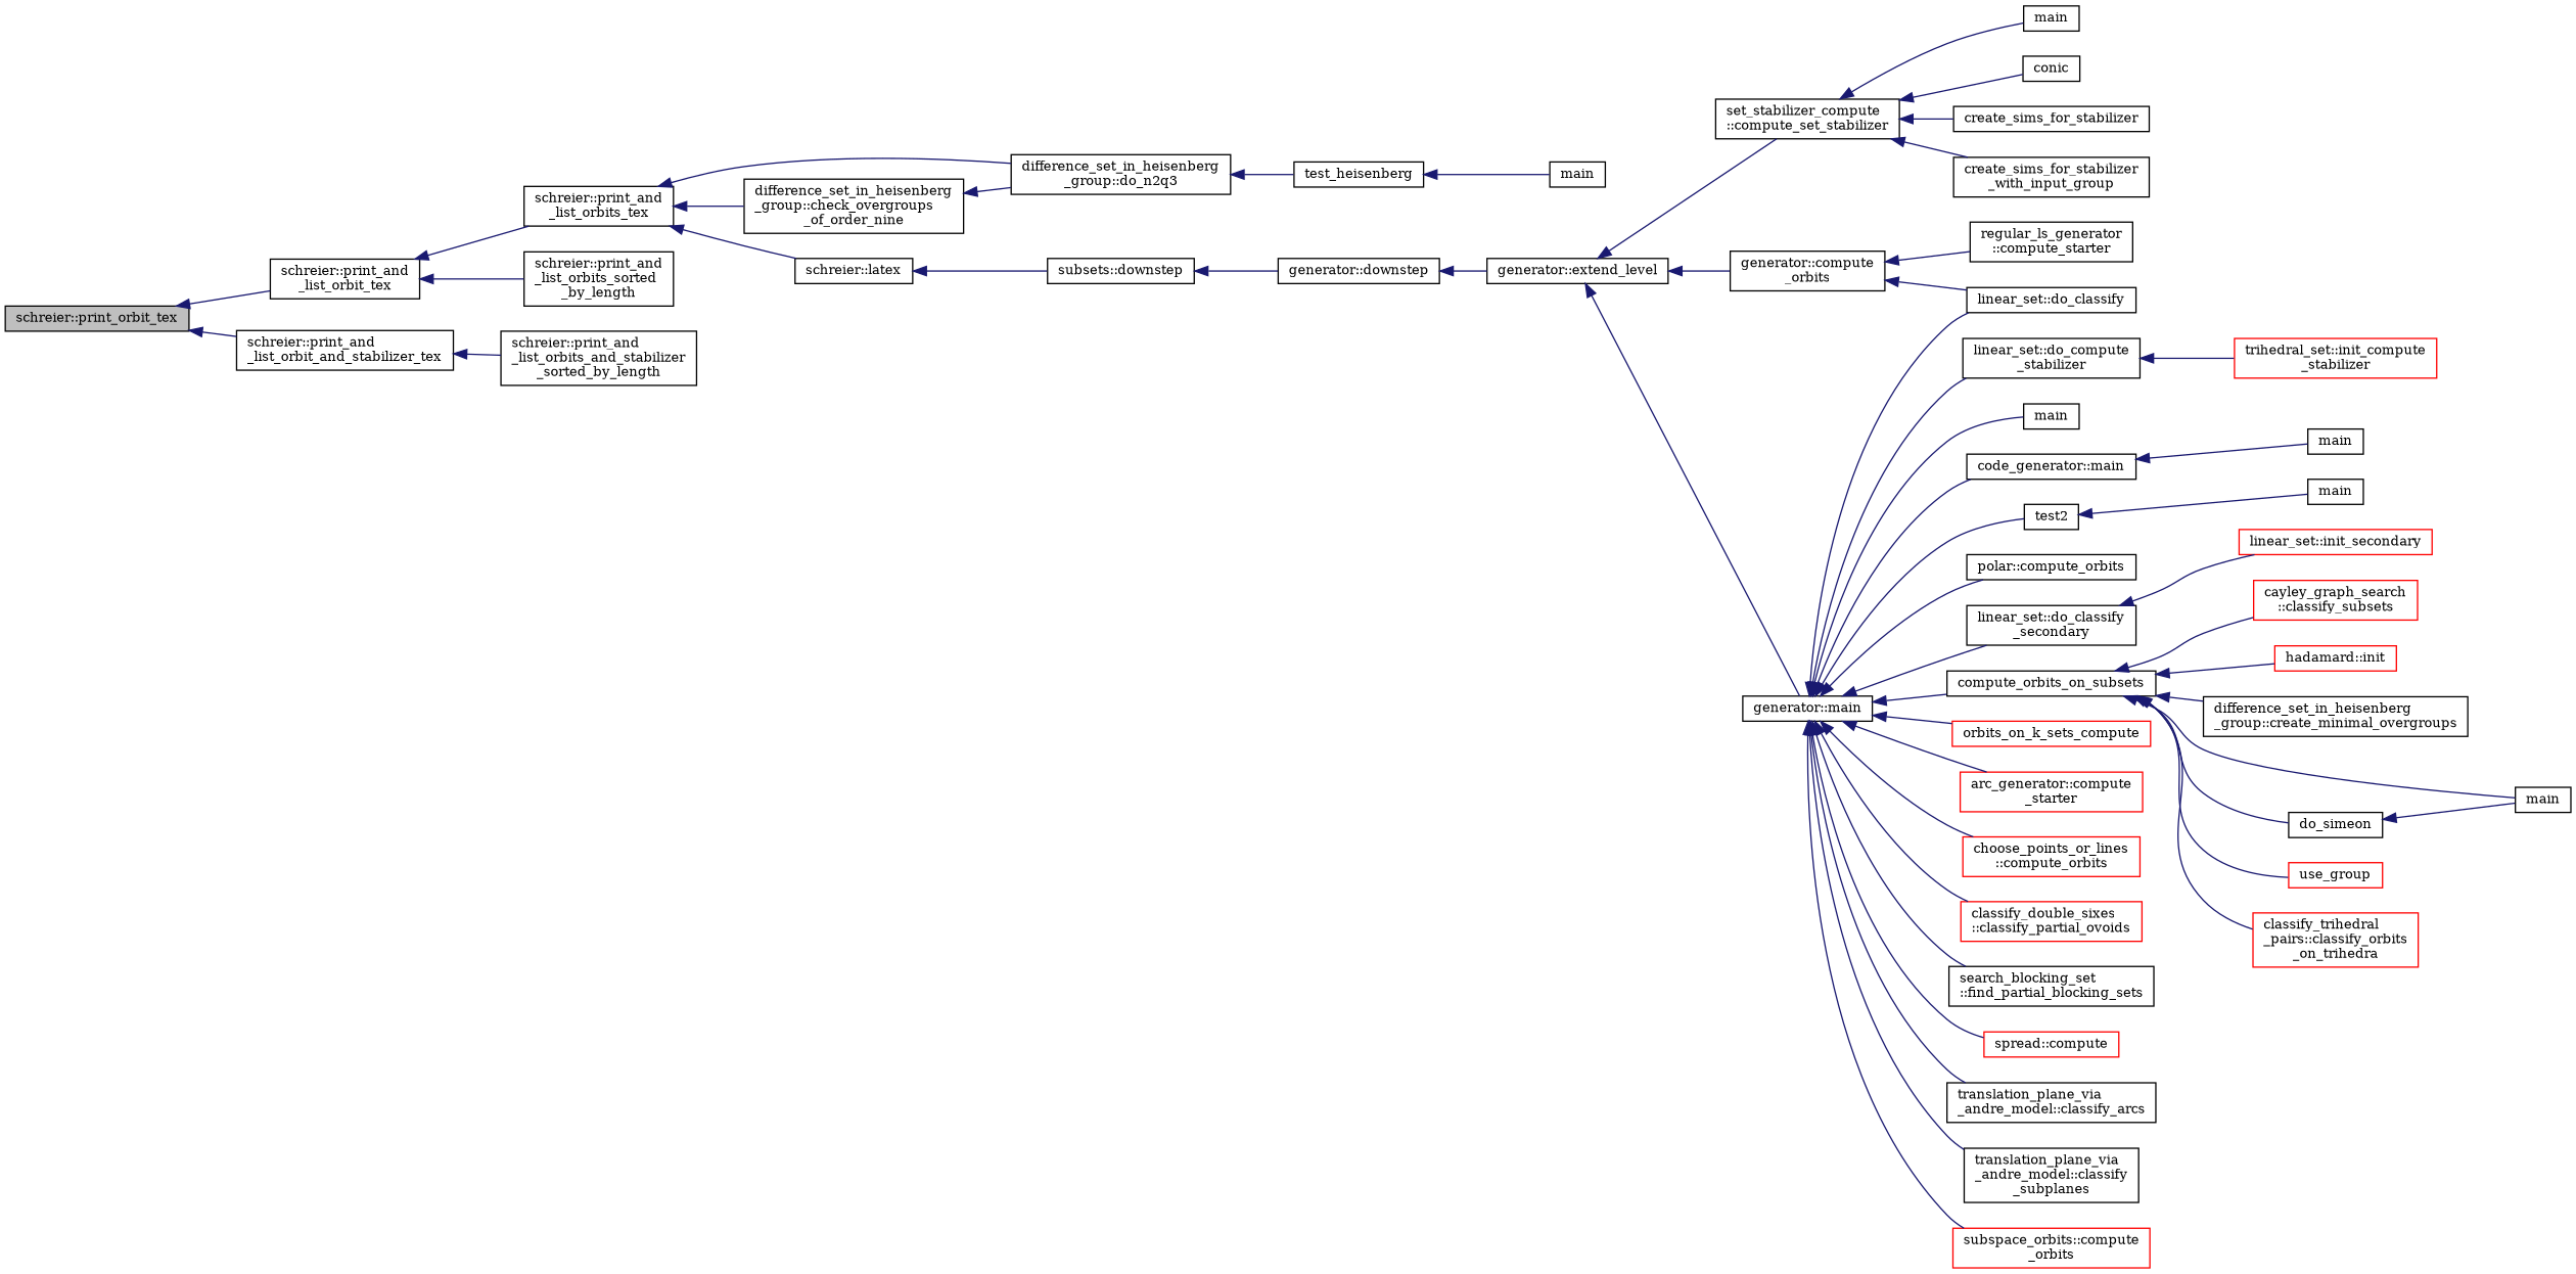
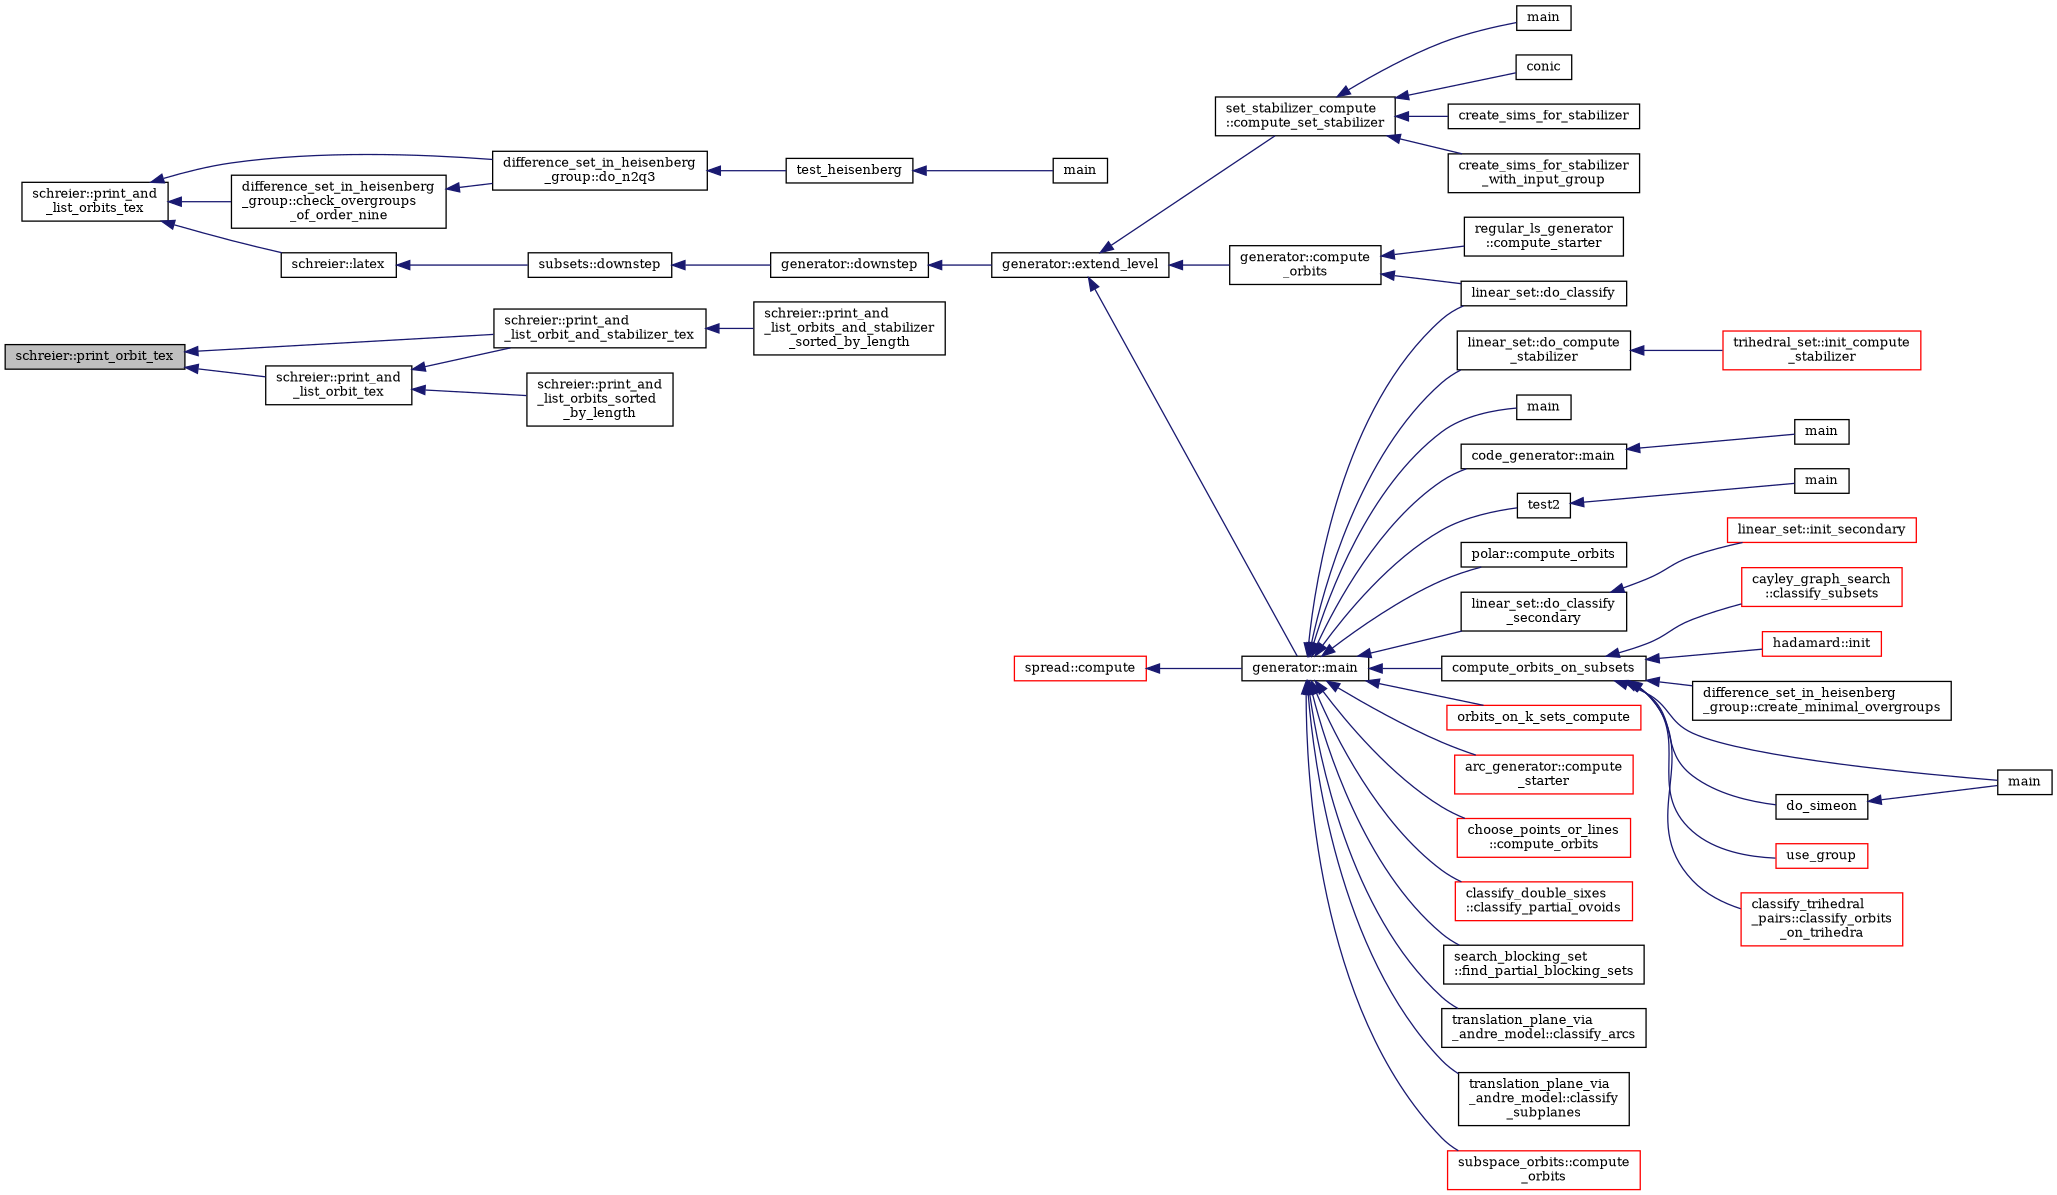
  digraph {
    fontname="DejaVu Serif"
    rankdir=LR
    node [color=black fillcolor=white fontname="DejaVu Serif" fontsize=10 shape=record style=filled]
    edge [color=midnightblue dir=back fontname="DejaVu Serif" fontsize=10 labelfontname=Helvetica labelfontsize=10 style=solid]
    n1 [fillcolor=grey75 fontcolor=black height=0.2 label="schreier::print_orbit_tex" width=0.4]
    n2 [height=0.2 label="schreier::print_and\l_list_orbit_tex" width=0.4]
    n3 [height=0.2 label="schreier::print_and\l_list_orbit_and_stabilizer_tex" width=0.4]
    n4 [height=0.2 label="schreier::print_and\l_list_orbits_tex" width=0.4]
    n5 [height=0.2 label="schreier::print_and\l_list_orbits_sorted\l_by_length" width=0.4]
    n6 [height=0.2 label="schreier::print_and\l_list_orbits_and_stabilizer\l_sorted_by_length" width=0.4]
    n7 [height=0.2 label="difference_set_in_heisenberg\l_group::do_n2q3" width=0.4]
    n8 [height=0.2 label="difference_set_in_heisenberg\l_group::check_overgroups\l_of_order_nine" width=0.4]
    n9 [height=0.2 label="schreier::latex" width=0.4]
    n10 [height=0.2 label=test_heisenberg width=0.4]
    n11 [height=0.2 label="subsets::downstep" width=0.4]
    n12 [height=0.2 label=main width=0.4]
    n13 [height=0.2 label="generator::downstep" width=0.4]
    n14 [height=0.2 label="generator::extend_level" width=0.4]
    n15 [height=0.2 label="set_stabilizer_compute\l::compute_set_stabilizer" width=0.4]
    n16 [height=0.2 label="generator::compute\l_orbits" width=0.4]
    n17 [height=0.2 label="generator::main" width=0.4]
    n18 [height=0.2 label=main width=0.4]
    n19 [height=0.2 label=conic width=0.4]
    n20 [height=0.2 label=create_sims_for_stabilizer width=0.4]
    n21 [height=0.2 label="create_sims_for_stabilizer\l_with_input_group" width=0.4]
    n22 [height=0.2 label="regular_ls_generator\l::compute_starter" width=0.4]
    n23 [height=0.2 label="linear_set::do_classify" width=0.4]
    n24 [height=0.2 label="linear_set::do_compute\l_stabilizer" width=0.4]
    n25 [height=0.2 label=main width=0.4]
    n26 [height=0.2 label="code_generator::main" width=0.4]
    n27 [height=0.2 label=test2 width=0.4]
    n28 [height=0.2 label="polar::compute_orbits" width=0.4]
    n29 [height=0.2 label="linear_set::do_classify\l_secondary" width=0.4]
    n30 [height=0.2 label=compute_orbits_on_subsets width=0.4]
    n31 [color=red height=0.2 label=orbits_on_k_sets_compute width=0.4]
    n32 [color=red height=0.2 label="arc_generator::compute\l_starter" width=0.4]
    n33 [color=red height=0.2 label="choose_points_or_lines\l::compute_orbits" width=0.4]
    n34 [color=red height=0.2 label="classify_double_sixes\l::classify_partial_ovoids" width=0.4]
    n35 [height=0.2 label="search_blocking_set\l::find_partial_blocking_sets" width=0.4]
    n36 [color=red height=0.2 label="spread::compute" width=0.4]
    n37 [height=0.2 label="translation_plane_via\l_andre_model::classify_arcs" width=0.4]
    n38 [height=0.2 label="translation_plane_via\l_andre_model::classify\l_subplanes" width=0.4]
    n39 [color=red height=0.2 label="subspace_orbits::compute\l_orbits" width=0.4]
    n40 [color=red height=0.2 label="trihedral_set::init_compute\l_stabilizer" width=0.4]
    n41 [height=0.2 label=main width=0.4]
    n42 [height=0.2 label=main width=0.4]
    n43 [color=red height=0.2 label="linear_set::init_secondary" width=0.4]
    n44 [color=red height=0.2 label="cayley_graph_search\l::classify_subsets" width=0.4]
    n45 [color=red height=0.2 label="hadamard::init" width=0.4]
    n46 [height=0.2 label="difference_set_in_heisenberg\l_group::create_minimal_overgroups" width=0.4]
    n47 [height=0.2 label=main width=0.4]
    n48 [height=0.2 label=do_simeon width=0.4]
    n49 [color=red height=0.2 label=use_group width=0.4]
    n50 [color=red height=0.2 label="classify_trihedral\l_pairs::classify_orbits\l_on_trihedra" width=0.4]
    n1 -> n2
    n1 -> n3
-   n2 -> n4
+   n2 -> n3
    n2 -> n5
    n3 -> n6
    n4 -> n7
    n4 -> n8
    n4 -> n9
    n7 -> n10
    n8 -> n7
    n9 -> n11
    n10 -> n12
    n11 -> n13
    n13 -> n14
    n14 -> n15
    n14 -> n16
    n14 -> n17
    n15 -> n18
    n15 -> n19
    n15 -> n20
    n15 -> n21
    n16 -> n22
    n16 -> n23
    n17 -> n23
    n17 -> n24
    n17 -> n25
    n17 -> n26
    n17 -> n27
    n17 -> n28
    n17 -> n29
    n17 -> n30
    n17 -> n31
    n17 -> n32
    n17 -> n33
    n17 -> n34
    n17 -> n35
-   n17 -> n36
+   n36 -> n17
    n17 -> n37
    n17 -> n38
    n17 -> n39
    n24 -> n40
    n26 -> n41
    n27 -> n42
    n29 -> n43
    n30 -> n44
    n30 -> n45
    n30 -> n46
    n30 -> n47
    n30 -> n48
    n30 -> n49
    n30 -> n50
    n48 -> n47
  }
